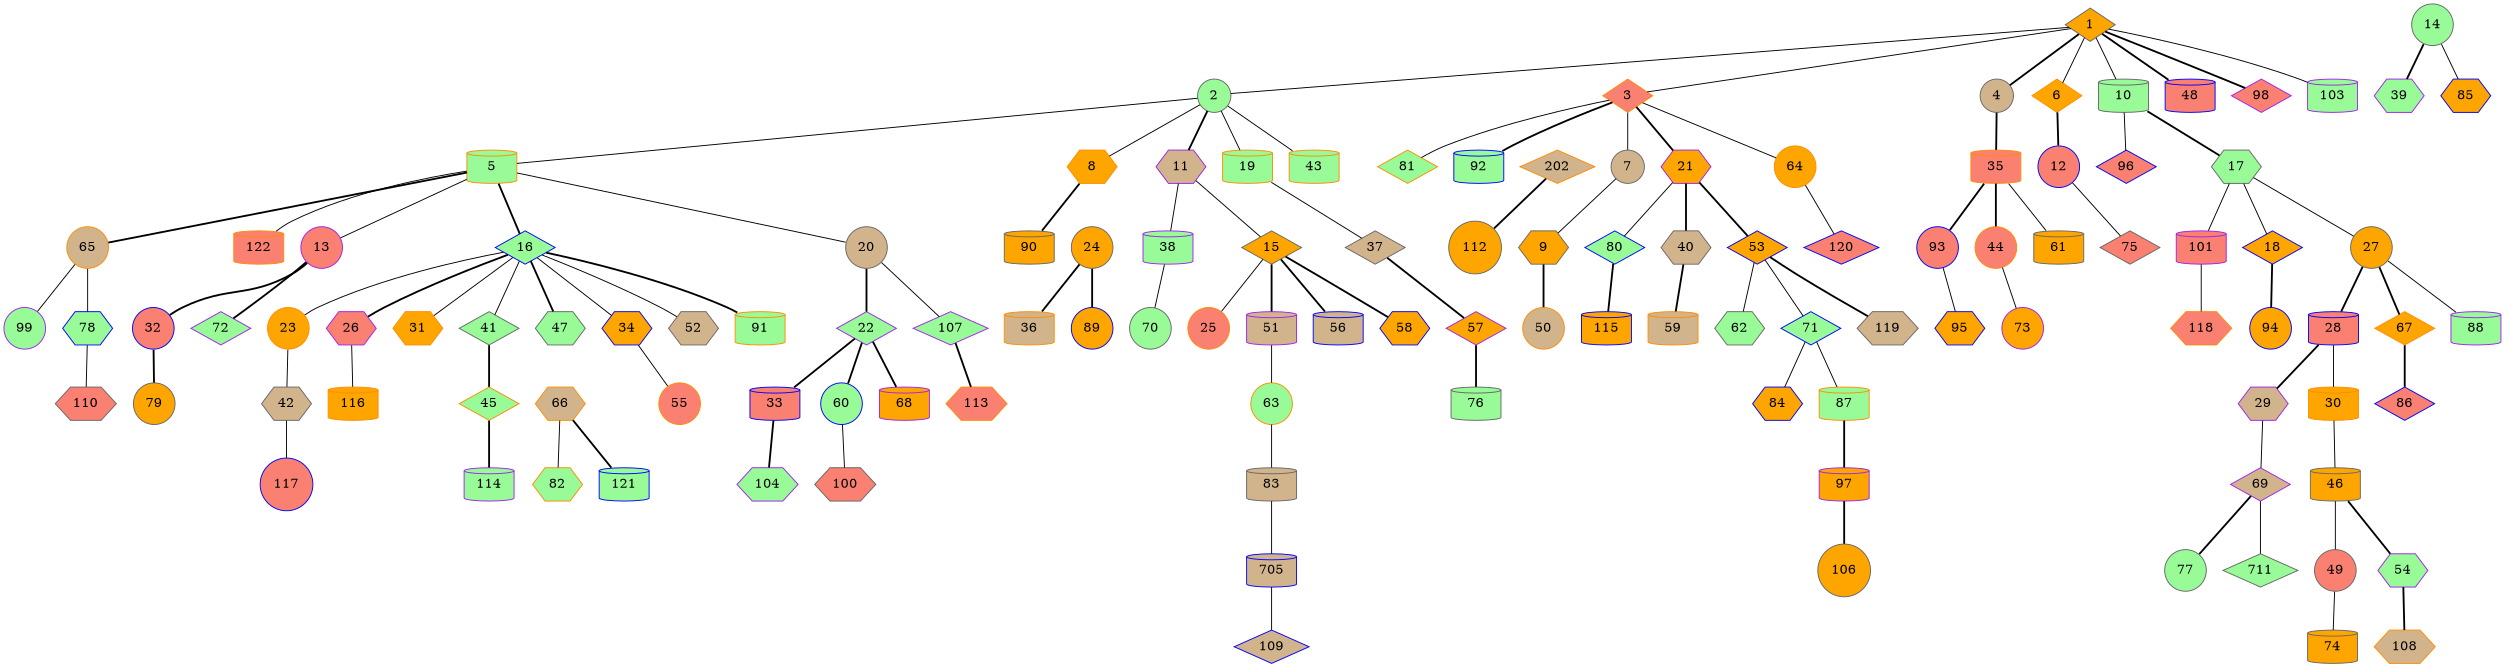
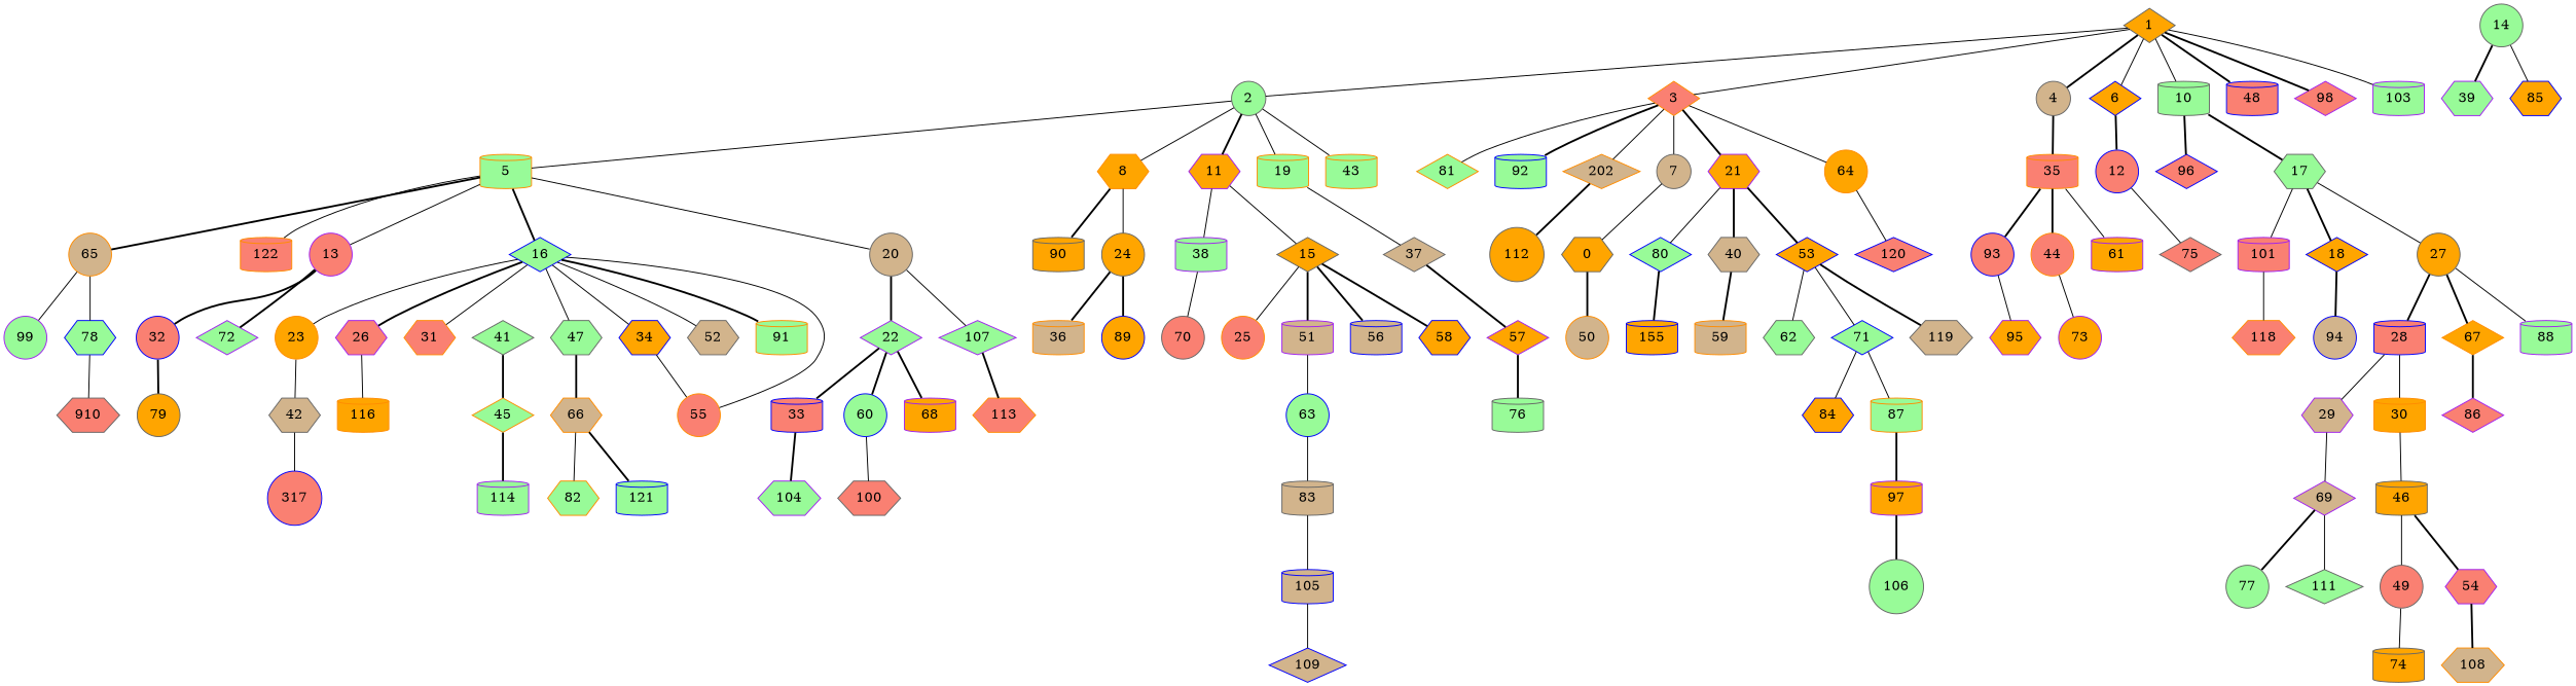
  graph {
    node [color=gray40 fillcolor=palegreen shape=cylinder style=filled]
    edge [style=solid]
    1 [fillcolor=orange shape=diamond]
    2 [shape=circle]
    3 [color=darkorange fillcolor=salmon shape=diamond]
    4 [fillcolor=tan shape=circle]
-   6 [color=darkorange fillcolor=orange shape=diamond]
+   6 [color=blue fillcolor=orange shape=diamond]
    10
    48 [color=blue fillcolor=salmon]
    98 [color=purple fillcolor=salmon shape=diamond]
    103 [color=purple]
    5 [color=darkorange]
    8 [color=darkorange fillcolor=orange shape=hexagon]
-   11 [color=purple fillcolor=tan shape=hexagon]
+   11 [color=purple fillcolor=orange shape=hexagon]
    19 [color=darkorange]
    43 [color=darkorange]
    7 [fillcolor=tan shape=circle]
    21 [color=purple fillcolor=orange shape=hexagon]
    64 [color=darkorange fillcolor=orange shape=circle]
    81 [color=darkorange shape=diamond]
    92 [color=blue]
    n20 [color=darkorange fillcolor=tan label=202 shape=diamond]
    35 [color=darkorange fillcolor=salmon]
    12 [color=blue fillcolor=salmon shape=circle]
    17 [shape=hexagon]
    96 [color=blue fillcolor=salmon shape=diamond]
    13 [color=purple fillcolor=salmon shape=circle]
    16 [color=blue shape=diamond]
    20 [fillcolor=tan shape=circle]
    65 [color=darkorange fillcolor=tan shape=circle]
    122 [color=darkorange fillcolor=salmon]
    24 [fillcolor=orange shape=circle]
    90 [fillcolor=orange]
    15 [fillcolor=orange shape=diamond]
    38 [color=purple]
    37 [fillcolor=tan shape=diamond]
-   9 [fillcolor=orange shape=hexagon]
+   9 [fillcolor=orange shape=hexagon label=0]
    14 [shape=circle]
    39 [color=purple shape=hexagon]
    85 [color=blue fillcolor=orange shape=hexagon]
    40 [fillcolor=tan shape=hexagon]
    53 [color=blue fillcolor=orange shape=diamond]
    80 [color=blue shape=diamond]
    120 [color=blue fillcolor=salmon shape=diamond]
    112 [fillcolor=orange shape=circle]
    44 [color=darkorange fillcolor=salmon shape=circle]
-   61 [fillcolor=orange]
+   61 [color=purple fillcolor=orange]
    93 [color=blue fillcolor=salmon shape=circle]
    32 [color=blue fillcolor=salmon shape=circle]
    72 [color=purple shape=diamond]
    23 [color=darkorange fillcolor=orange shape=circle]
    26 [color=purple fillcolor=salmon shape=hexagon]
-   31 [color=darkorange fillcolor=orange shape=hexagon]
+   31 [color=darkorange fillcolor=salmon shape=hexagon]
    34 [color=blue fillcolor=orange shape=hexagon]
    41 [shape=diamond]
    47 [shape=hexagon]
    52 [fillcolor=tan shape=hexagon]
    91 [color=darkorange]
    22 [color=purple shape=diamond]
    107 [color=purple shape=diamond]
    78 [color=blue shape=hexagon]
    99 [color=purple shape=circle]
    75 [fillcolor=salmon shape=diamond]
    50 [color=darkorange fillcolor=tan shape=circle]
    36 [color=darkorange fillcolor=tan]
    89 [color=blue fillcolor=orange shape=circle]
    18 [color=blue fillcolor=orange shape=diamond]
    27 [fillcolor=orange shape=circle]
    101 [color=purple fillcolor=salmon]
    25 [color=darkorange fillcolor=salmon shape=circle]
    51 [color=purple fillcolor=tan]
    56 [color=blue fillcolor=tan]
    58 [color=blue fillcolor=orange shape=hexagon]
-   70 [shape=circle]
+   70 [fillcolor=salmon shape=circle]
    79 [fillcolor=orange shape=circle]
-   63 [color=darkorange shape=circle]
+   63 [color=blue shape=circle]
    42 [fillcolor=tan shape=hexagon]
    116 [color=darkorange fillcolor=orange]
    55 [color=darkorange fillcolor=salmon shape=circle]
    45 [color=darkorange shape=diamond]
    66 [color=darkorange fillcolor=tan shape=hexagon]
-   94 [color=blue fillcolor=orange shape=circle]
+   94 [color=blue fillcolor=tan shape=circle]
    28 [color=blue fillcolor=salmon]
    67 [color=darkorange fillcolor=orange shape=diamond]
    88 [color=purple]
    118 [color=darkorange fillcolor=salmon shape=hexagon]
    57 [color=purple fillcolor=orange shape=diamond]
    33 [color=blue fillcolor=salmon]
    60 [color=blue shape=circle]
    68 [color=purple fillcolor=orange]
    113 [color=darkorange fillcolor=salmon shape=hexagon]
    59 [color=darkorange fillcolor=tan]
    62 [shape=hexagon]
    71 [color=blue shape=diamond]
    119 [fillcolor=tan shape=hexagon]
-   115 [color=blue fillcolor=orange]
+   115 [color=blue fillcolor=orange label=155]
    104 [color=purple shape=hexagon]
    100 [fillcolor=salmon shape=hexagon]
-   117 [color=blue fillcolor=salmon shape=circle]
+   117 [color=blue fillcolor=salmon shape=circle label=317]
    29 [color=purple fillcolor=tan shape=hexagon]
    30 [color=darkorange fillcolor=orange]
-   86 [color=blue fillcolor=salmon shape=diamond]
+   86 [color=purple fillcolor=salmon shape=diamond]
    69 [color=purple fillcolor=tan shape=diamond]
    46 [fillcolor=orange]
    77 [shape=circle]
-   111 [shape=diamond label=711]
+   111 [shape=diamond]
    49 [fillcolor=salmon shape=circle]
-   54 [color=purple shape=hexagon]
+   54 [color=purple fillcolor=salmon shape=hexagon]
    73 [color=purple fillcolor=orange shape=circle]
-   95 [color=blue fillcolor=orange shape=hexagon]
+   95 [color=purple fillcolor=orange shape=hexagon]
    76
    114 [color=purple]
    74 [fillcolor=orange]
    108 [color=darkorange fillcolor=tan shape=hexagon]
    82 [color=darkorange shape=hexagon]
    121 [color=blue]
    83 [fillcolor=tan]
    84 [color=blue fillcolor=orange shape=hexagon]
    87 [color=darkorange]
-   105 [color=blue fillcolor=tan label=705]
-   110 [fillcolor=salmon shape=hexagon]
+   105 [color=blue fillcolor=tan]
+   110 [fillcolor=salmon shape=hexagon label=910]
    97 [color=purple fillcolor=orange]
    109 [color=blue fillcolor=tan shape=diamond]
-   106 [fillcolor=orange shape=circle]
+   106 [shape=circle]
    1 -- 2
    1 -- 3
    1 -- 4 [style=bold]
    1 -- 6
    1 -- 10
    1 -- 48 [style=bold]
    1 -- 98 [style=bold]
    1 -- 103
    2 -- 5
    2 -- 8
    2 -- 11 [style=bold]
    2 -- 19
    2 -- 43
    3 -- 7
    3 -- 21 [style=bold]
    3 -- 64
    3 -- 81
    3 -- 92 [style=bold]
+   3 -- n20
    4 -- 35 [style=bold]
    6 -- 12 [style=bold]
    10 -- 17 [style=bold]
-   10 -- 96
+   10 -- 96 [style=bold]
    5 -- 13
    5 -- 16 [style=bold]
    5 -- 20
    5 -- 65 [style=bold]
    5 -- 122
+   8 -- 24
    8 -- 90 [style=bold]
    11 -- 15
    11 -- 38
    19 -- 37
    7 -- 9
    21 -- 40 [style=bold]
    21 -- 53 [style=bold]
    21 -- 80
    64 -- 120
    n20 -- 112 [style=bold]
    35 -- 44 [style=bold]
    35 -- 61
    35 -- 93 [style=bold]
    12 -- 75
-   17 -- 18
+   17 -- 18 [style=bold]
    17 -- 27
    17 -- 101
    13 -- 32 [style=bold]
    13 -- 72 [style=bold]
    16 -- 23
    16 -- 26 [style=bold]
    16 -- 31
    16 -- 34
-   16 -- 41
-   16 -- 47 [style=bold]
+   16 -- 55
+   16 -- 47
    16 -- 52
    16 -- 91 [style=bold]
    20 -- 22 [style=bold]
    20 -- 107
    65 -- 78
    65 -- 99
    24 -- 36 [style=bold]
    24 -- 89 [style=bold]
    15 -- 25
    15 -- 51 [style=bold]
    15 -- 56 [style=bold]
    15 -- 58 [style=bold]
    38 -- 70
    37 -- 57 [style=bold]
    9 -- 50 [style=bold]
    14 -- 39 [style=bold]
    14 -- 85
    40 -- 59 [style=bold]
    53 -- 62
    53 -- 71
    53 -- 119 [style=bold]
    80 -- 115 [style=bold]
    44 -- 73
    93 -- 95
    32 -- 79 [style=bold]
    23 -- 42
    26 -- 116
    34 -- 55
    41 -- 45 [style=bold]
+   47 -- 66 [style=bold]
    22 -- 33 [style=bold]
    22 -- 60 [style=bold]
    22 -- 68 [style=bold]
    107 -- 113 [style=bold]
    78 -- 110
    18 -- 94 [style=bold]
    27 -- 28 [style=bold]
    27 -- 67 [style=bold]
    27 -- 88
    101 -- 118
    51 -- 63
    63 -- 83
    42 -- 117
    45 -- 114 [style=bold]
    66 -- 82
    66 -- 121 [style=bold]
-   28 -- 29 [style=bold]
+   28 -- 29
    28 -- 30
    67 -- 86 [style=bold]
    57 -- 76 [style=bold]
    33 -- 104 [style=bold]
    60 -- 100
    71 -- 84
    71 -- 87
    29 -- 69
    30 -- 46
    69 -- 77 [style=bold]
    69 -- 111
    46 -- 49
    46 -- 54 [style=bold]
    49 -- 74
    54 -- 108 [style=bold]
    83 -- 105
    87 -- 97 [style=bold]
    105 -- 109
    97 -- 106 [style=bold]
  }
